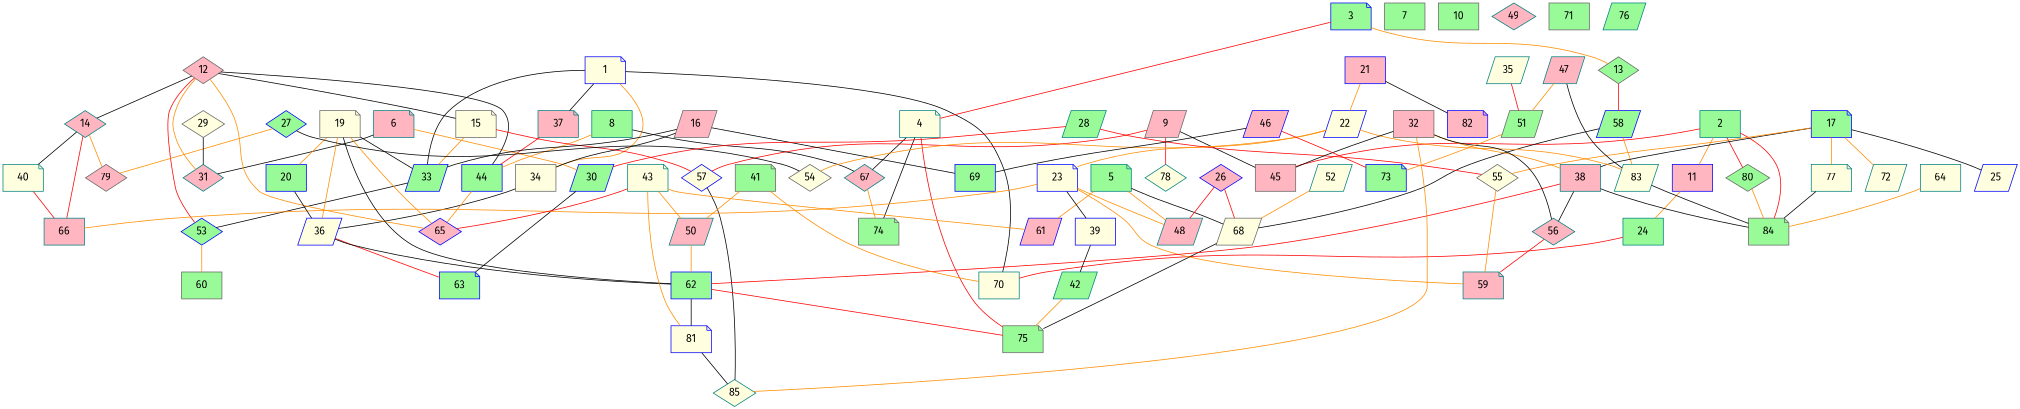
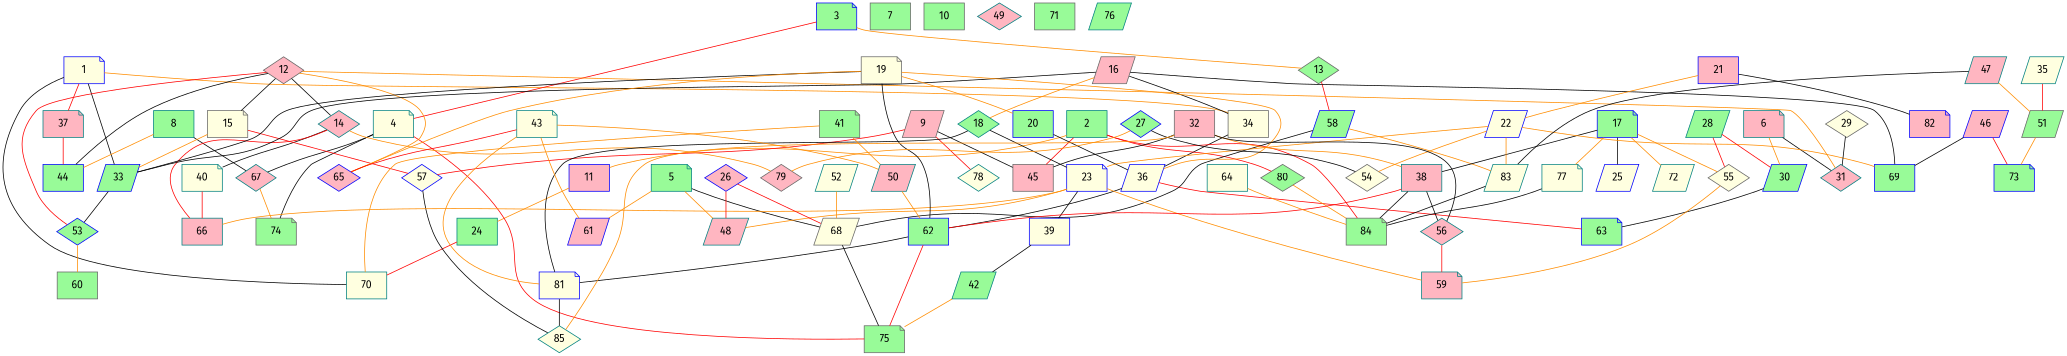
  graph {
    fontname="Fira Sans"
    node [color=teal fillcolor=palegreen fontname="Fira Sans" shape=note style=filled]
    edge [color=darkorange fontname="Fira Sans"]
    1 [color=blue fillcolor=lightyellow]
    33 [color=blue shape=parallelogram]
    34 [color=gray40 fillcolor=lightyellow shape=box]
    37 [fillcolor=lightpink]
    70 [fillcolor=lightyellow shape=box]
    53 [color=blue shape=diamond]
    36 [color=blue fillcolor=lightyellow shape=parallelogram]
    44 [color=blue shape=box]
    2 [shape=box]
    11 [color=blue fillcolor=lightpink shape=box]
    45 [color=gray40 fillcolor=lightpink shape=box]
    80 [color=gray40 shape=diamond]
    84 [color=gray40]
    24 [shape=box]
    3 [color=blue]
    4 [fillcolor=lightyellow]
    13 [color=gray40 shape=diamond]
    74 [color=gray40]
    75 [color=gray40]
    67 [fillcolor=lightpink shape=diamond]
    58 [color=blue shape=parallelogram]
    48 [fillcolor=lightpink shape=parallelogram]
    5
    61 [color=blue fillcolor=lightpink shape=parallelogram]
    68 [color=gray40 fillcolor=lightyellow shape=parallelogram]
    6 [fillcolor=lightpink]
    30 [color=blue shape=parallelogram]
    31 [fillcolor=lightpink shape=diamond]
    63 [color=blue]
    7 [color=gray40 shape=box]
    8 [shape=box]
    65 [color=blue fillcolor=lightpink shape=diamond]
    9 [color=gray40 fillcolor=lightpink shape=parallelogram]
    57 [color=blue fillcolor=lightyellow shape=diamond]
    78 [fillcolor=lightyellow shape=diamond]
    85 [fillcolor=lightyellow shape=diamond]
    10 [color=gray40 shape=box]
    12 [color=gray40 fillcolor=lightpink shape=diamond]
    14 [fillcolor=lightpink shape=diamond]
    15 [color=gray40 fillcolor=lightyellow]
    40 [fillcolor=lightyellow]
    66 [fillcolor=lightpink shape=box]
    79 [color=gray40 fillcolor=lightpink shape=diamond]
    60 [color=gray40 shape=box]
    83 [fillcolor=lightyellow shape=parallelogram]
    16 [color=gray40 fillcolor=lightpink shape=parallelogram]
+   18 [shape=diamond]
    69 [color=blue shape=box]
    23 [color=blue fillcolor=lightyellow]
    81 [color=blue fillcolor=lightyellow]
    17 [color=blue]
    25 [color=blue fillcolor=lightyellow shape=parallelogram]
    38 [fillcolor=lightpink shape=box]
    55 [color=gray40 fillcolor=lightyellow shape=diamond]
    72 [fillcolor=lightyellow shape=parallelogram]
    77 [fillcolor=lightyellow]
    62 [color=blue shape=box]
    56 [fillcolor=lightpink shape=diamond]
    59 [fillcolor=lightpink]
    39 [color=blue fillcolor=lightyellow shape=box]
    19 [color=gray40 fillcolor=lightyellow]
    20 [color=blue shape=box]
    21 [color=blue fillcolor=lightpink shape=box]
    22 [color=blue fillcolor=lightyellow shape=parallelogram]
    82 [color=blue fillcolor=lightpink]
    54 [color=gray40 fillcolor=lightyellow shape=diamond]
    42 [shape=parallelogram]
    26 [color=blue fillcolor=lightpink shape=diamond]
    27 [color=blue shape=diamond]
    28 [shape=parallelogram]
    29 [color=gray40 fillcolor=lightyellow shape=diamond]
    32 [color=gray40 fillcolor=lightpink shape=box]
    35 [fillcolor=lightyellow shape=parallelogram]
    51 [color=gray40 shape=parallelogram]
    73 [color=blue]
    41 [color=gray40]
    50 [fillcolor=lightpink shape=parallelogram]
    43 [fillcolor=lightyellow]
    46 [color=blue fillcolor=lightpink shape=parallelogram]
    47 [fillcolor=lightpink shape=parallelogram]
    49 [fillcolor=lightpink shape=diamond]
    52 [fillcolor=lightyellow shape=parallelogram]
    64 [fillcolor=lightyellow shape=box]
    71 [color=gray40 shape=box]
    76 [shape=parallelogram]
    1 -- 33 [color=black]
    1 -- 34
-   1 -- 37 [color=black]
+   1 -- 37 [color=red]
    1 -- 70 [color=black]
    33 -- 53 [color=black]
    34 -- 36 [color=black]
    37 -- 44 [color=red]
    53 -- 60
    36 -- 63 [color=red]
    36 -- 62 [color=black]
-   44 -- 65
    2 -- 11
    2 -- 45 [color=red]
    2 -- 80 [color=red]
    2 -- 84 [color=red]
    11 -- 24
    80 -- 84
    24 -- 70 [color=red]
    3 -- 4 [color=red]
    3 -- 13
    4 -- 74 [color=black]
    4 -- 75 [color=red]
    4 -- 67 [color=black]
    13 -- 58 [color=red]
    67 -- 74
    58 -- 68 [color=black]
    58 -- 83
    5 -- 48
    5 -- 61
    5 -- 68 [color=black]
    68 -- 75 [color=black]
    6 -- 30
    6 -- 31 [color=black]
    30 -- 63 [color=black]
    8 -- 44
    8 -- 67 [color=black]
    9 -- 45 [color=black]
    9 -- 57 [color=red]
    9 -- 78 [color=red]
    57 -- 85 [color=black]
    12 -- 53 [color=red]
    12 -- 44 [color=black]
    12 -- 31
    12 -- 65
    12 -- 14 [color=black]
    12 -- 15 [color=black]
    14 -- 40 [color=black]
    14 -- 66 [color=red]
    14 -- 79
    15 -- 33
    15 -- 57 [color=red]
    40 -- 66 [color=red]
    83 -- 84 [color=black]
    16 -- 33 [color=black]
    16 -- 34 [color=black]
+   16 -- 18
    16 -- 69 [color=black]
+   18 -- 23 [color=black]
+   18 -- 81 [color=black]
    23 -- 48
    23 -- 66
    23 -- 59
    23 -- 39 [color=black]
    81 -- 85 [color=black]
    17 -- 25 [color=black]
    17 -- 38 [color=black]
    17 -- 55
    17 -- 72
    17 -- 77
    38 -- 84 [color=black]
    38 -- 62 [color=red]
    38 -- 56 [color=black]
    55 -- 59
    77 -- 84 [color=black]
    62 -- 75 [color=red]
    62 -- 81 [color=black]
    56 -- 59 [color=red]
    39 -- 42 [color=black]
    19 -- 33 [color=black]
    19 -- 36
    19 -- 65
    19 -- 62 [color=black]
    19 -- 20
    20 -- 36 [color=black]
    21 -- 22
    21 -- 82 [color=black]
    22 -- 83
+   22 -- 69
    22 -- 23
    22 -- 54
    42 -- 75
    26 -- 48 [color=red]
    26 -- 68 [color=red]
    27 -- 79
    27 -- 54 [color=black]
    28 -- 30 [color=red]
    28 -- 55 [color=red]
    29 -- 31 [color=black]
    32 -- 45 [color=black]
    32 -- 85
    32 -- 38
    32 -- 56 [color=black]
    35 -- 51 [color=red]
    51 -- 73
    41 -- 70
    41 -- 50
    50 -- 62
    43 -- 61
    43 -- 65 [color=red]
    43 -- 81
    43 -- 50
    46 -- 69 [color=black]
    46 -- 73 [color=red]
    47 -- 83 [color=black]
    47 -- 51
    52 -- 68
    64 -- 84
  }
